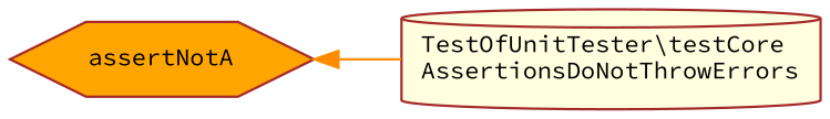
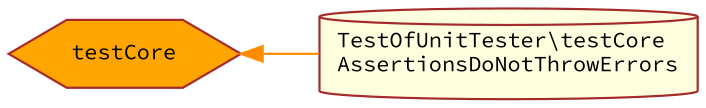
  digraph {
    rankdir=LR
    fontname="Source Code Pro"
    node [color=brown fontname="Source Code Pro" fontsize=10 style=filled]
-   n1 [fillcolor=orange fontcolor=black height=0.2 label=assertNotA shape=hexagon width=0.4]
+   n1 [fillcolor=orange fontcolor=black height=0.2 label=testCore shape=hexagon width=0.4]
    n2 [fillcolor=lightyellow height=0.2 label="TestOfUnitTester\\testCore\lAssertionsDoNotThrowErrors" shape=cylinder width=0.4]
    n1 -> n2 [color=darkorange dir=back fontname="Source Code Pro" fontsize=10 labelfontname=Helvetica labelfontsize=10 style=solid]
  }
